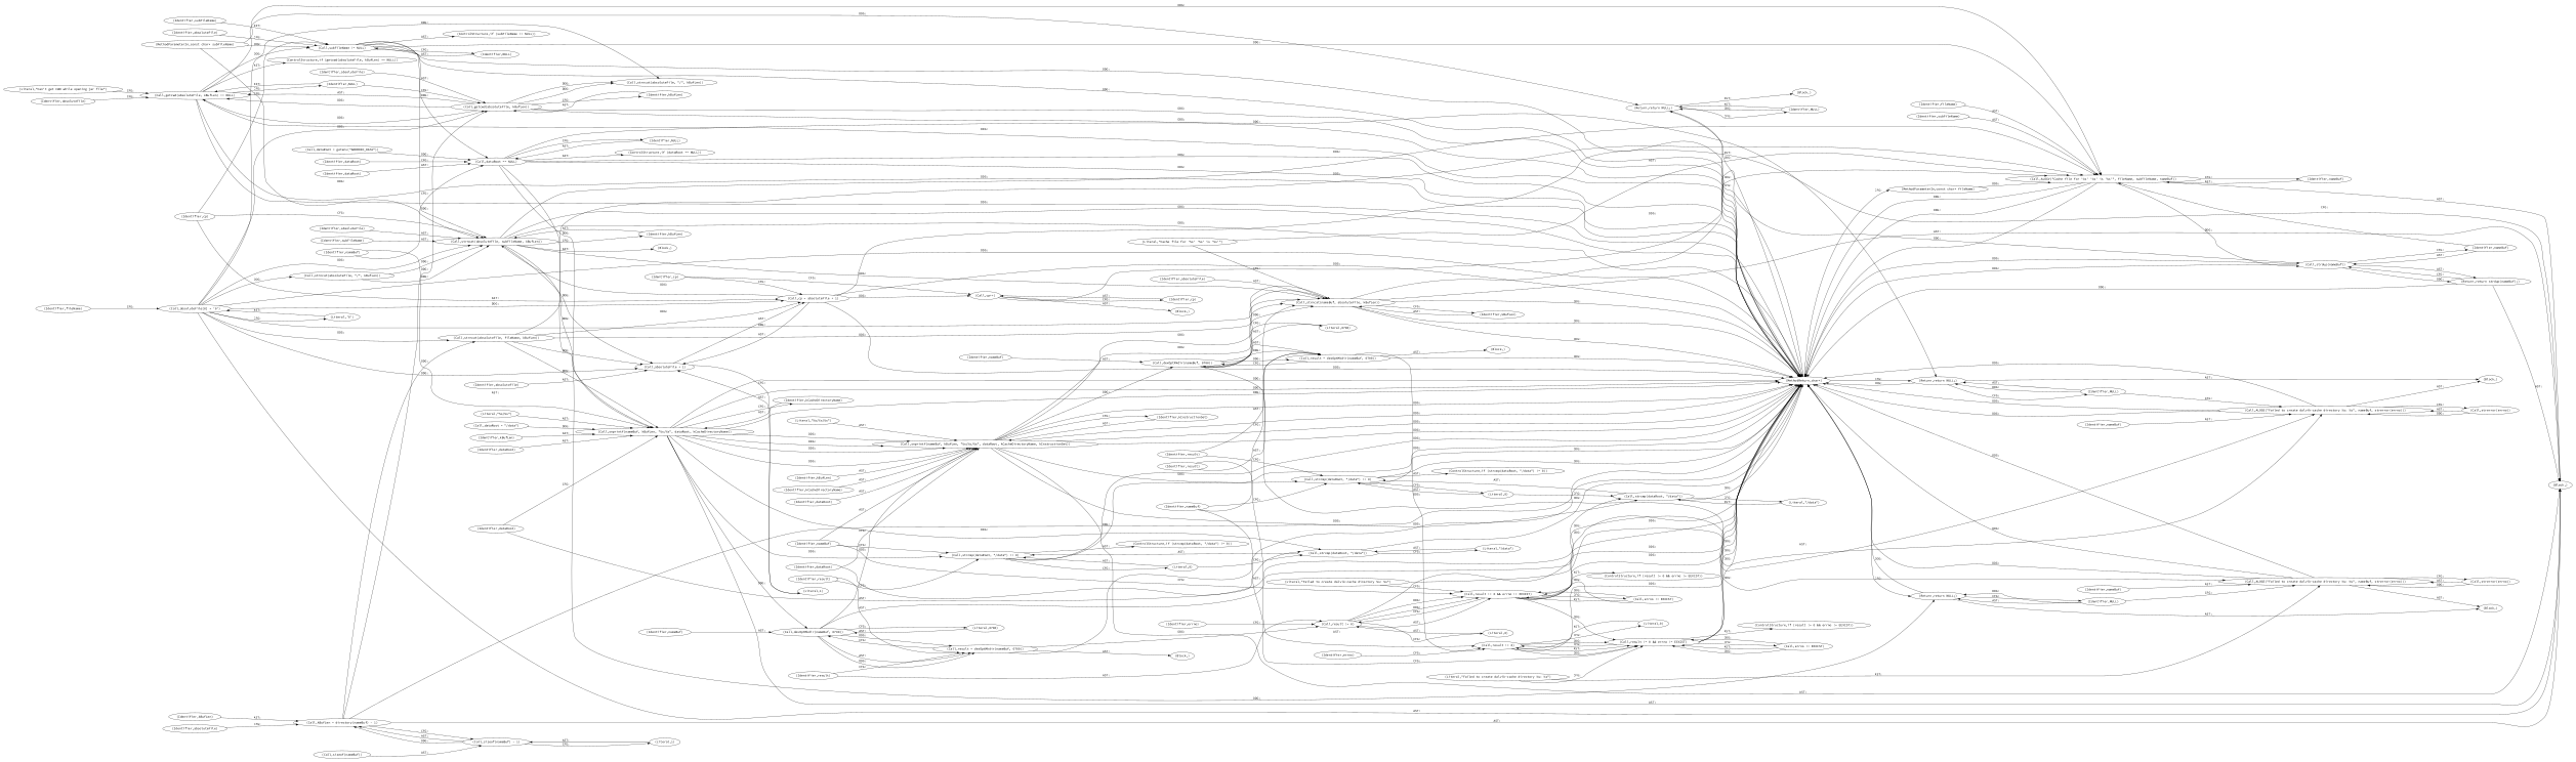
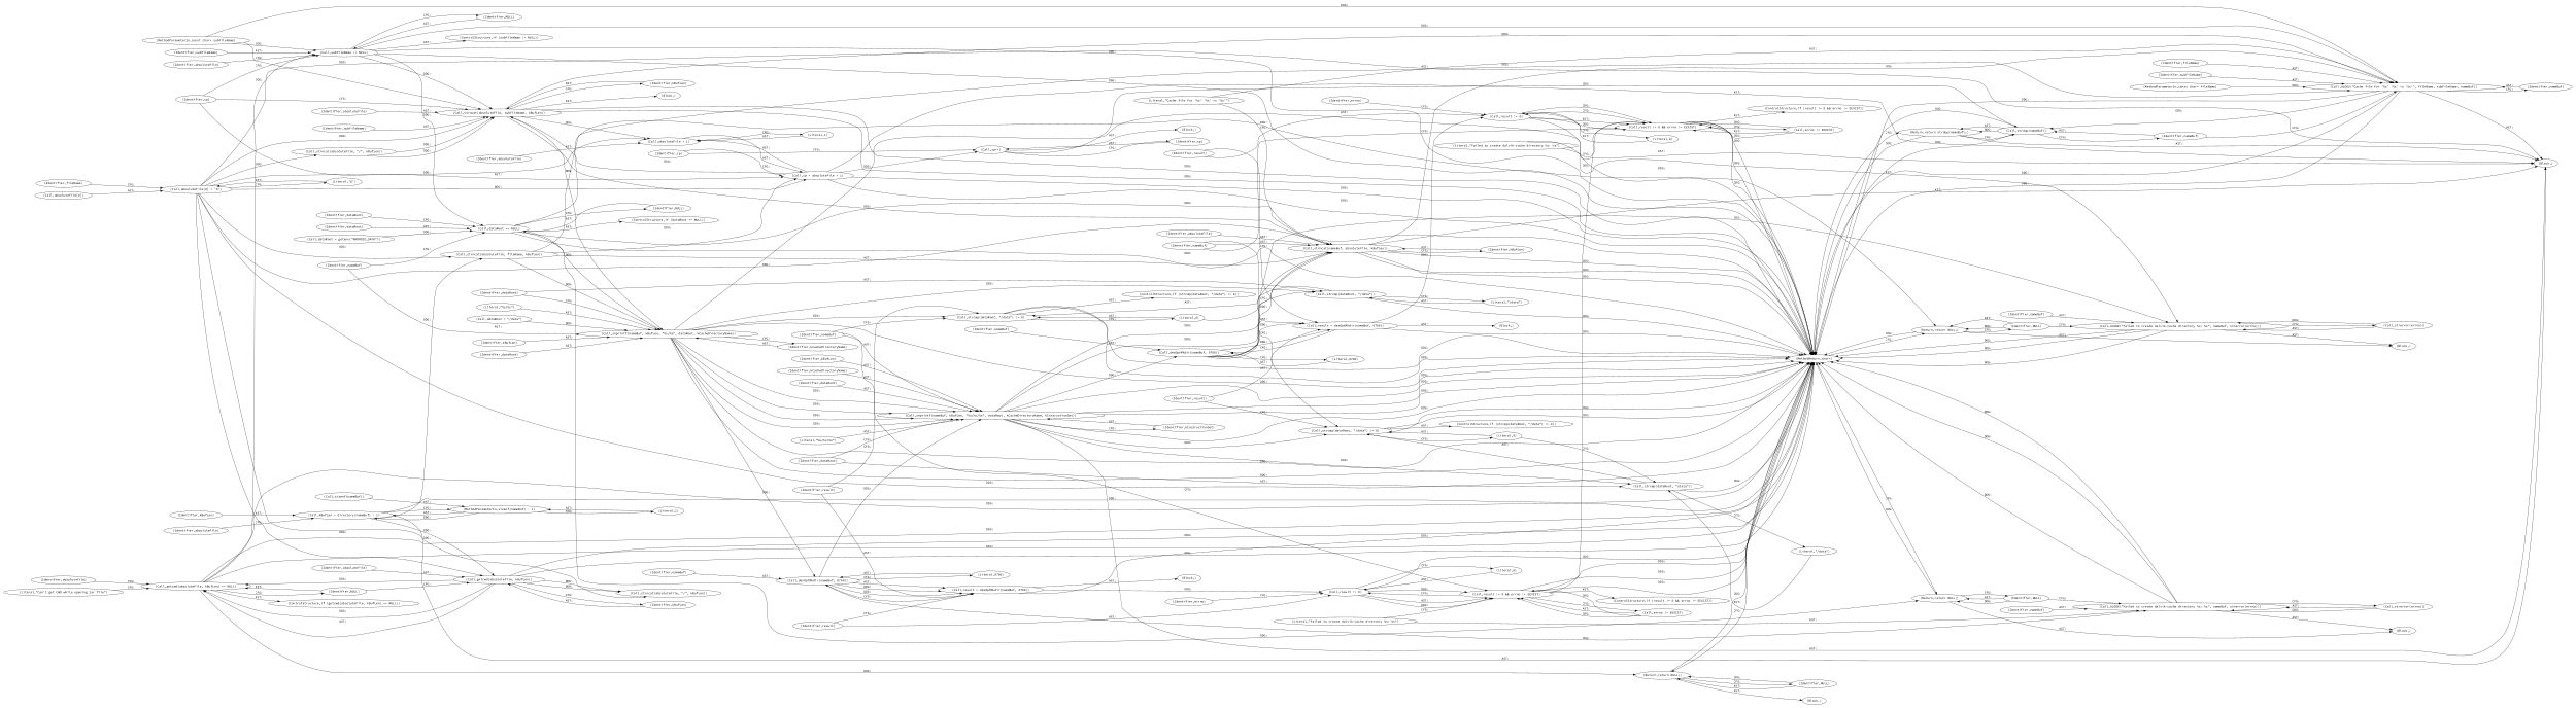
  digraph {
    fontname="Source Code Pro"
    rankdir=LR
    node [fontname="Source Code Pro"]
    edge [fontname="Source Code Pro"]
    n1 [label="(Call,getcwd(absoluteFile, kBufLen) == NULL)"]
    n2 [label="(Return,return NULL;)"]
    n3 [label="(Call,subFileName != NULL)"]
    n4 [label="(ControlStructure,if (getcwd(absoluteFile, kBufLen) == NULL))"]
    n5 [label="(Identifier,NULL)"]
    n6 [label="(MethodReturn,char*)"]
    n7 [label="(Block,)"]
    n8 [label="(Identifier,NULL)"]
    n9 [label="(Call,strncat(absoluteFile, subFileName, kBufLen))"]
    n10 [label="(Call,ALOGV(\"Cache file for '%s' '%s' is '%s'\", fileName, subFileName, nameBuf))"]
    n11 [label="(Call,dataRoot == NULL)"]
    n12 [label="(Identifier,NULL)"]
    n13 [label="(ControlStructure,if (subFileName != NULL))"]
    n14 [label="(Call,getcwd(absoluteFile, kBufLen))"]
    n15 [label="(Return,return strdup(nameBuf);)"]
    n16 [label="(Return,return NULL;)"]
    n17 [label="(Return,return NULL;)"]
    n18 [label="(Identifier,kBufLen)"]
    n19 [label="(Call,strncat(absoluteFile, \"/\", kBufLen))"]
    n20 [label="(Call,absoluteFile[0] = '\0')"]
    n21 [label="(Call,cp = absoluteFile + 1)"]
    n22 [label="(Call,absoluteFile + 1)"]
    n23 [label="(Call,strncat(nameBuf, absoluteFile, kBufLen))"]
    n24 [label="(Call,strncat(absoluteFile, fileName, kBufLen))"]
    n25 [label="(Block,)"]
    n26 [label="(Literal,'\0')"]
    n27 [label="(Call,strncat(absoluteFile, \"/\", kBufLen))"]
    n28 [label="(Call,snprintf(nameBuf, kBufLen, \"%s/%s\", dataRoot, kCacheDirectoryName))"]
    n29 [label="(Identifier,kBufLen)"]
    n30 [label="(Block,)"]
    n31 [label="(Call,cp++)"]
    n32 [label="(Literal,1)"]
    n33 [label="(Identifier,kBufLen)"]
    n34 [label="(Call,kBufLen = directory(nameBuf) - 1)"]
-   n35 [label="(Call,sizeof(nameBuf) - 1)"]
+   n35 [label="(MethodParameterIn,sizeof(nameBuf) - 1)"]
    n36 [label="(Literal,1)"]
    n37 [label="(Call,strdup(nameBuf))"]
    n38 [label="(Identifier,nameBuf)"]
    n39 [label="(Identifier,NULL)"]
    n40 [label="(ControlStructure,if (dataRoot == NULL))"]
    n41 [label="(Call,strcmp(dataRoot, \"/data\") != 0)"]
    n42 [label="(Call,strcmp(dataRoot, \"/data\"))"]
    n43 [label="(Call,dexOptMkdir(nameBuf, 0700))"]
    n44 [label="(Call,snprintf(nameBuf, kBufLen, \"%s/%s/%s\", dataRoot, kCacheDirectoryName, kInstructionSet))"]
    n45 [label="(Identifier,kCacheDirectoryName)"]
    n46 [label="(Block,)"]
    n47 [label="(Identifier,cp)"]
    n48 [label="(ControlStructure,if (strcmp(dataRoot, \"/data\") != 0))"]
    n49 [label="(Literal,0)"]
    n50 [label="(Literal,\"/data\")"]
    n51 [label="(Call,result = dexOptMkdir(nameBuf, 0700))"]
    n52 [label="(Call,ALOGE(\"Failed to create dalvik-cache directory %s: %s\", nameBuf, strerror(errno)))"]
    n53 [label="(Literal,0700)"]
    n54 [label="(Call,strcmp(dataRoot, \"/data\") != 0)"]
    n55 [label="(Call,strcmp(dataRoot, \"/data\"))"]
    n56 [label="(Call,dexOptMkdir(nameBuf, 0700))"]
    n57 [label="(Identifier,kInstructionSet)"]
    n58 [label="(Call,result != 0)"]
    n59 [label="(Block,)"]
    n60 [label="(Call,strerror(errno))"]
    n61 [label="(Block,)"]
    n62 [label="(Call,result != 0 && errno != EEXIST)"]
    n63 [label="(Literal,0)"]
    n64 [label="(Call,result != 0 && errno != EEXIST)"]
    n65 [label="(ControlStructure,if (result != 0 && errno != EEXIST))"]
    n66 [label="(Call,errno != EEXIST)"]
    n67 [label="(Call,result != 0)"]
    n68 [label="(Call,errno != EEXIST)"]
    n69 [label="(ControlStructure,if (result != 0 && errno != EEXIST))"]
    n70 [label="(Literal,0)"]
    n71 [label="(ControlStructure,if (strcmp(dataRoot, \"/data\") != 0))"]
    n72 [label="(Literal,0)"]
    n73 [label="(Literal,\"/data\")"]
    n74 [label="(Call,result = dexOptMkdir(nameBuf, 0700))"]
    n75 [label="(Call,ALOGE(\"Failed to create dalvik-cache directory %s: %s\", nameBuf, strerror(errno)))"]
    n76 [label="(Literal,0700)"]
    n77 [label="(Block,)"]
    n78 [label="(Block,)"]
    n79 [label="(Call,strerror(errno))"]
    n80 [label="(Identifier,nameBuf)"]
    n81 [label="(Identifier,NULL)"]
    n82 [label="(Identifier,NULL)"]
    n83 [label="(Identifier,fileName)"]
    n84 [label="(Call,sizeof(nameBuf))"]
    n85 [label="(Identifier,fileName)"]
    n86 [label="(Identifier,result)"]
    n87 [label="(Identifier,absoluteFile)"]
    n88 [label="(Identifier,subFileName)"]
    n89 [label="(Identifier,cp)"]
    n90 [label="(Identifier,nameBuf)"]
    n91 [label="(Identifier,absoluteFile)"]
    n92 [label="(Identifier,kBufLen)"]
    n93 [label="(Identifier,absoluteFile)"]
    n94 [label="(Identifier,result)"]
    n95 [label="(Identifier,absoluteFile)"]
    n96 [label="(Identifier,nameBuf)"]
    n97 [label="(Identifier,nameBuf)"]
    n98 [label="(Call,dataRoot = \"/data\")"]
    n99 [label="(Identifier,kBufLen)"]
    n100 [label="(Identifier,result)"]
    n101 [label="(Literal,\"Failed to create dalvik-cache directory %s: %s\")"]
    n102 [label="(Identifier,dataRoot)"]
    n103 [label="(Identifier,absoluteFile)"]
    n104 [label="(Identifier,absoluteFile)"]
    n105 [label="(Identifier,nameBuf)"]
    n106 [label="(Identifier,absoluteFile)"]
    n107 [label="(Identifier,subFileName)"]
    n108 [label="(Identifier,nameBuf)"]
    n109 [label="(Identifier,errno)"]
    n110 [label="(Call,dataRoot = getenv(\"ANDROID_DATA\"))"]
    n111 [label="(Literal,\"Failed to create dalvik-cache directory %s: %s\")"]
    n112 [label="(Identifier,nameBuf)"]
    n113 [label="(Identifier,kCacheDirectoryName)"]
    n114 [label="(Identifier,dataRoot)"]
    n115 [label="(Identifier,result)"]
    n116 [label="(Literal,\"%s/%s\")"]
    n117 [label="(Literal,\"Cache file for '%s' '%s' is '%s'\")"]
    n118 [label="(Identifier,errno)"]
    n119 [label="(Identifier,cp)"]
    n120 [label="(Identifier,subFileName)"]
    n121 [label="(Identifier,dataRoot)"]
    n122 [label="(Identifier,dataRoot)"]
    n123 [label="(Identifier,nameBuf)"]
    n124 [label="(Literal,\"Can't get CWD while opening jar file\")"]
    n125 [label="(MethodParameterIn,const char* subFileName)"]
+   n126 [label="(Call,absoluteFile[0])"]
    n127 [label="(Identifier,kBufLen)"]
    n128 [label="(Identifier,dataRoot)"]
    n129 [label="(Identifier,dataRoot)"]
    n130 [label="(MethodParameterIn,const char* fileName)"]
    n131 [label="(Literal,\"%s/%s/%s\")"]
    n1 -> n2 [label="DDG: "]
    n1 -> n3 [label="DDG: "]
    n1 -> n4 [label="AST: "]
    n1 -> n5 [label="CFG: "]
    n1 -> n6 [label="DDG: "]
    n1 -> n6 [label="DDG: "]
    n1 -> n6 [label="DDG: "]
    n2 -> n6 [label="DDG: "]
    n2 -> n7 [label="AST: "]
    n2 -> n8 [label="CFG: "]
    n3 -> n6 [label="DDG: "]
    n3 -> n6 [label="DDG: "]
    n3 -> n9 [label="DDG: "]
    n3 -> n10 [label="DDG: "]
    n3 -> n11 [label="DDG: "]
    n3 -> n12 [label="CFG: "]
    n3 -> n13 [label="AST: "]
    n5 -> n1 [label="AST: "]
    n5 -> n14 [label="CFG: "]
    n6 -> n2 [label="CFG: "]
-   n6 -> n130 [label="CFG: "]
+   n6 -> n15 [label="CFG: "]
    n6 -> n16 [label="CFG: "]
    n6 -> n17 [label="CFG: "]
    n8 -> n2 [label="AST: "]
    n8 -> n2 [label="DDG: "]
    n9 -> n6 [label="DDG: "]
    n9 -> n6 [label="DDG: "]
    n9 -> n10 [label="DDG: "]
    n9 -> n22 [label="DDG: "]
    n9 -> n23 [label="DDG: "]
    n9 -> n28 [label="DDG: "]
    n9 -> n29 [label="CFG: "]
    n9 -> n30 [label="AST: "]
    n10 -> n6 [label="DDG: "]
    n10 -> n6 [label="DDG: "]
    n10 -> n6 [label="DDG: "]
    n10 -> n25 [label="AST: "]
    n10 -> n37 [label="DDG: "]
    n10 -> n38 [label="CFG: "]
    n11 -> n6 [label="DDG: "]
    n11 -> n6 [label="DDG: "]
    n11 -> n16 [label="DDG: "]
    n11 -> n17 [label="DDG: "]
    n11 -> n28 [label="DDG: "]
    n11 -> n39 [label="CFG: "]
    n11 -> n40 [label="AST: "]
    n12 -> n3 [label="AST: "]
    n14 -> n1 [label="AST: "]
    n14 -> n1 [label="DDG: "]
    n14 -> n1 [label="DDG: "]
    n14 -> n6 [label="DDG: "]
    n14 -> n6 [label="DDG: "]
    n14 -> n18 [label="CFG: "]
    n14 -> n19 [label="DDG: "]
    n14 -> n19 [label="DDG: "]
    n15 -> n6 [label="DDG: "]
    n15 -> n25 [label="AST: "]
    n15 -> n37 [label="CFG: "]
    n16 -> n6 [label="DDG: "]
    n16 -> n61 [label="AST: "]
    n16 -> n81 [label="CFG: "]
    n17 -> n6 [label="DDG: "]
    n17 -> n78 [label="AST: "]
    n17 -> n82 [label="CFG: "]
    n18 -> n14 [label="AST: "]
    n20 -> n6 [label="DDG: "]
    n20 -> n9 [label="DDG: "]
    n20 -> n14 [label="DDG: "]
    n20 -> n19 [label="DDG: "]
    n20 -> n21 [label="DDG: "]
    n20 -> n22 [label="DDG: "]
    n20 -> n23 [label="DDG: "]
    n20 -> n24 [label="DDG: "]
    n20 -> n25 [label="AST: "]
    n20 -> n26 [label="CFG: "]
    n20 -> n27 [label="DDG: "]
    n21 -> n6 [label="DDG: "]
    n21 -> n6 [label="DDG: "]
    n21 -> n9 [label="DDG: "]
    n21 -> n22 [label="AST: "]
    n21 -> n25 [label="AST: "]
    n21 -> n31 [label="DDG: "]
    n22 -> n21 [label="AST: "]
    n22 -> n32 [label="CFG: "]
    n23 -> n6 [label="DDG: "]
    n23 -> n6 [label="DDG: "]
    n23 -> n6 [label="DDG: "]
    n23 -> n10 [label="DDG: "]
    n23 -> n25 [label="AST: "]
    n23 -> n33 [label="CFG: "]
    n24 -> n10 [label="DDG: "]
    n24 -> n21 [label="DDG: "]
-   n24 -> n22 [label="DDG: "]
-   n24 -> n23 [label="DDG: "]
+   n24 -> n23 [label="AST: "]
    n24 -> n28 [label="DDG: "]
    n26 -> n20 [label="AST: "]
    n27 -> n9 [label="DDG: "]
    n27 -> n9 [label="DDG: "]
    n28 -> n6 [label="DDG: "]
    n28 -> n6 [label="DDG: "]
    n28 -> n6 [label="DDG: "]
    n28 -> n25 [label="AST: "]
    n28 -> n41 [label="DDG: "]
    n28 -> n42 [label="DDG: "]
    n28 -> n43 [label="DDG: "]
    n28 -> n44 [label="DDG: "]
    n28 -> n44 [label="DDG: "]
    n28 -> n44 [label="DDG: "]
    n28 -> n44 [label="DDG: "]
    n28 -> n45 [label="CFG: "]
    n29 -> n9 [label="AST: "]
    n31 -> n37 [label="DDG: "]
    n31 -> n46 [label="AST: "]
    n31 -> n47 [label="CFG: "]
    n32 -> n22 [label="AST: "]
    n33 -> n23 [label="AST: "]
    n34 -> n6 [label="DDG: "]
    n34 -> n14 [label="DDG: "]
    n34 -> n24 [label="DDG: "]
    n34 -> n25 [label="AST: "]
    n34 -> n35 [label="CFG: "]
    n35 -> n34 [label="AST: "]
    n35 -> n34 [label="DDG: "]
    n35 -> n36 [label="CFG: "]
    n36 -> n35 [label="AST: "]
    n37 -> n6 [label="DDG: "]
    n37 -> n6 [label="DDG: "]
    n37 -> n15 [label="AST: "]
    n37 -> n15 [label="DDG: "]
    n37 -> n80 [label="CFG: "]
    n38 -> n10 [label="AST: "]
    n39 -> n11 [label="AST: "]
    n41 -> n6 [label="DDG: "]
    n41 -> n6 [label="DDG: "]
    n41 -> n48 [label="AST: "]
    n41 -> n49 [label="CFG: "]
    n42 -> n6 [label="DDG: "]
    n42 -> n41 [label="AST: "]
    n42 -> n50 [label="CFG: "]
    n43 -> n44 [label="DDG: "]
    n43 -> n51 [label="AST: "]
    n43 -> n51 [label="DDG: "]
    n43 -> n51 [label="DDG: "]
    n43 -> n52 [label="DDG: "]
    n43 -> n53 [label="CFG: "]
    n44 -> n6 [label="DDG: "]
    n44 -> n6 [label="DDG: "]
    n44 -> n6 [label="DDG: "]
    n44 -> n6 [label="DDG: "]
    n44 -> n23 [label="DDG: "]
    n44 -> n23 [label="DDG: "]
    n44 -> n25 [label="AST: "]
    n44 -> n54 [label="DDG: "]
    n44 -> n55 [label="DDG: "]
    n44 -> n56 [label="DDG: "]
    n44 -> n57 [label="CFG: "]
    n45 -> n28 [label="AST: "]
    n47 -> n31 [label="AST: "]
    n49 -> n41 [label="AST: "]
    n49 -> n42 [label="CFG: "]
    n50 -> n42 [label="AST: "]
    n51 -> n6 [label="DDG: "]
    n51 -> n43 [label="CFG: "]
    n51 -> n58 [label="DDG: "]
    n51 -> n59 [label="AST: "]
    n52 -> n6 [label="DDG: "]
    n52 -> n6 [label="DDG: "]
    n52 -> n6 [label="DDG: "]
    n52 -> n60 [label="CFG: "]
    n52 -> n61 [label="AST: "]
    n53 -> n43 [label="AST: "]
    n54 -> n6 [label="DDG: "]
    n54 -> n6 [label="DDG: "]
    n54 -> n71 [label="AST: "]
    n54 -> n72 [label="CFG: "]
    n55 -> n6 [label="DDG: "]
    n55 -> n54 [label="AST: "]
    n55 -> n73 [label="CFG: "]
    n56 -> n23 [label="DDG: "]
    n56 -> n74 [label="AST: "]
    n56 -> n74 [label="DDG: "]
    n56 -> n74 [label="DDG: "]
    n56 -> n75 [label="DDG: "]
    n56 -> n76 [label="CFG: "]
    n57 -> n44 [label="AST: "]
    n58 -> n6 [label="DDG: "]
    n58 -> n62 [label="AST: "]
    n58 -> n62 [label="DDG: "]
    n58 -> n62 [label="DDG: "]
    n58 -> n63 [label="CFG: "]
    n60 -> n52 [label="AST: "]
    n60 -> n52 [label="DDG: "]
    n62 -> n6 [label="DDG: "]
    n62 -> n6 [label="DDG: "]
    n62 -> n6 [label="DDG: "]
    n62 -> n58 [label="CFG: "]
    n62 -> n64 [label="DDG: "]
    n62 -> n65 [label="AST: "]
    n62 -> n66 [label="CFG: "]
    n63 -> n58 [label="AST: "]
    n64 -> n6 [label="DDG: "]
    n64 -> n6 [label="DDG: "]
    n64 -> n6 [label="DDG: "]
    n64 -> n67 [label="CFG: "]
    n64 -> n68 [label="CFG: "]
    n64 -> n69 [label="AST: "]
    n66 -> n62 [label="AST: "]
    n66 -> n62 [label="DDG: "]
    n66 -> n62 [label="DDG: "]
    n67 -> n6 [label="DDG: "]
    n67 -> n64 [label="AST: "]
    n67 -> n64 [label="DDG: "]
    n67 -> n64 [label="DDG: "]
    n67 -> n70 [label="CFG: "]
    n68 -> n64 [label="AST: "]
    n68 -> n64 [label="DDG: "]
    n68 -> n64 [label="DDG: "]
    n70 -> n67 [label="AST: "]
    n72 -> n54 [label="AST: "]
    n72 -> n55 [label="CFG: "]
    n73 -> n55 [label="AST: "]
    n74 -> n6 [label="DDG: "]
    n74 -> n56 [label="CFG: "]
    n74 -> n67 [label="DDG: "]
    n74 -> n77 [label="AST: "]
    n75 -> n6 [label="DDG: "]
    n75 -> n6 [label="DDG: "]
    n75 -> n6 [label="DDG: "]
    n75 -> n78 [label="AST: "]
    n75 -> n79 [label="CFG: "]
    n76 -> n56 [label="AST: "]
    n79 -> n75 [label="AST: "]
    n79 -> n75 [label="DDG: "]
    n80 -> n10 [label="CFG: "]
    n80 -> n37 [label="AST: "]
    n81 -> n16 [label="AST: "]
    n81 -> n16 [label="DDG: "]
    n81 -> n52 [label="CFG: "]
    n82 -> n17 [label="AST: "]
    n82 -> n17 [label="DDG: "]
    n82 -> n75 [label="CFG: "]
    n83 -> n20 [label="CFG: "]
    n84 -> n35 [label="AST: "]
    n85 -> n10 [label="AST: "]
    n86 -> n51 [label="CFG: "]
    n86 -> n58 [label="AST: "]
    n87 -> n22 [label="AST: "]
    n88 -> n3 [label="AST: "]
    n89 -> n21 [label="CFG: "]
    n89 -> n31 [label="CFG: "]
    n90 -> n43 [label="AST: "]
    n91 -> n23 [label="AST: "]
    n92 -> n44 [label="AST: "]
    n93 -> n34 [label="CFG: "]
    n94 -> n41 [label="CFG: "]
    n94 -> n51 [label="AST: "]
    n95 -> n14 [label="AST: "]
    n96 -> n11 [label="CFG: "]
    n96 -> n28 [label="AST: "]
    n97 -> n52 [label="AST: "]
    n98 -> n28 [label="DDG: "]
    n99 -> n28 [label="AST: "]
    n100 -> n54 [label="CFG: "]
    n100 -> n74 [label="AST: "]
    n101 -> n64 [label="CFG: "]
    n101 -> n75 [label="AST: "]
    n102 -> n28 [label="CFG: "]
    n102 -> n42 [label="AST: "]
    n103 -> n3 [label="CFG: "]
    n104 -> n1 [label="CFG: "]
    n105 -> n75 [label="AST: "]
    n106 -> n9 [label="AST: "]
    n107 -> n10 [label="AST: "]
    n108 -> n23 [label="AST: "]
    n108 -> n54 [label="CFG: "]
    n108 -> n64 [label="CFG: "]
    n109 -> n58 [label="CFG: "]
    n110 -> n11 [label="DDG: "]
    n111 -> n52 [label="AST: "]
    n111 -> n62 [label="CFG: "]
    n112 -> n41 [label="CFG: "]
    n112 -> n44 [label="AST: "]
    n112 -> n62 [label="CFG: "]
    n113 -> n44 [label="AST: "]
    n114 -> n28 [label="AST: "]
    n115 -> n67 [label="AST: "]
    n115 -> n74 [label="CFG: "]
    n116 -> n28 [label="AST: "]
    n117 -> n10 [label="AST: "]
    n117 -> n23 [label="CFG: "]
    n118 -> n67 [label="CFG: "]
    n119 -> n3 [label="CFG: "]
    n119 -> n9 [label="CFG: "]
    n119 -> n21 [label="AST: "]
    n120 -> n9 [label="AST: "]
    n121 -> n11 [label="CFG: "]
    n122 -> n11 [label="AST: "]
    n123 -> n56 [label="AST: "]
    n124 -> n1 [label="CFG: "]
    n125 -> n3 [label="DDG: "]
    n125 -> n9 [label="DDG: "]
    n125 -> n10 [label="DDG: "]
+   n126 -> n20 [label="AST: "]
    n127 -> n34 [label="AST: "]
    n128 -> n44 [label="CFG: "]
    n128 -> n55 [label="AST: "]
    n129 -> n44 [label="AST: "]
    n130 -> n10 [label="DDG: "]
    n131 -> n44 [label="AST: "]
  }
